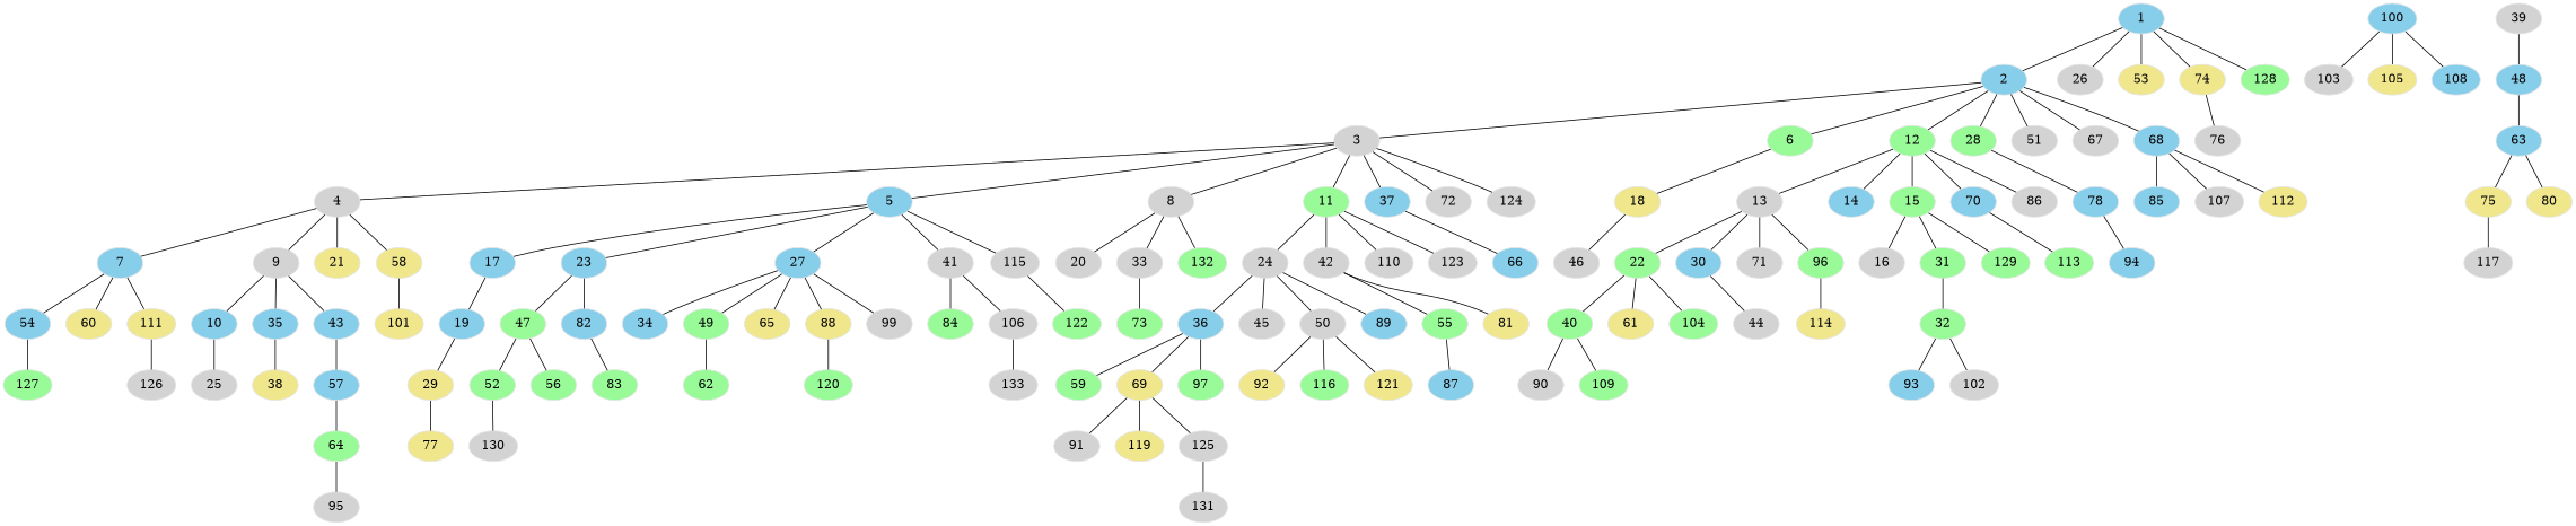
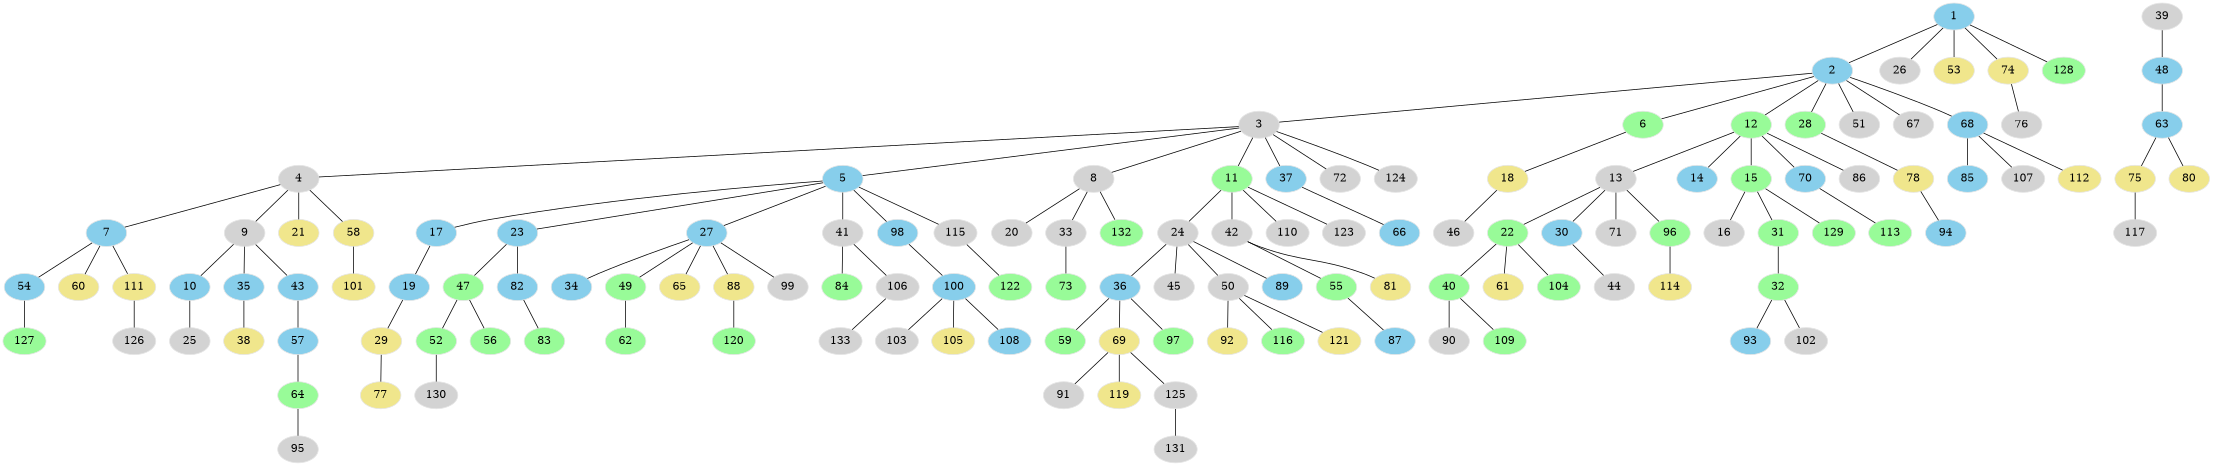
  graph {
    node [color=gray90 fillcolor=lightgrey style=filled]
    1 [fillcolor=skyblue]
    2 [fillcolor=skyblue]
    26
    53 [fillcolor=khaki]
    74 [fillcolor=khaki]
    128 [fillcolor=palegreen]
    3
    6 [fillcolor=palegreen]
    12 [fillcolor=palegreen]
    28 [fillcolor=palegreen]
    51
    67
    68 [fillcolor=skyblue]
    76
    4
    5 [fillcolor=skyblue]
    8
    11 [fillcolor=palegreen]
    37 [fillcolor=skyblue]
    72
    124
    18 [fillcolor=khaki]
    13
    14 [fillcolor=skyblue]
    15 [fillcolor=palegreen]
    70 [fillcolor=skyblue]
    86
-   78 [fillcolor=skyblue]
+   78 [fillcolor=khaki]
    85 [fillcolor=skyblue]
    107
    112 [fillcolor=khaki]
    7 [fillcolor=skyblue]
    9
    21 [fillcolor=khaki]
    58 [fillcolor=khaki]
    17 [fillcolor=skyblue]
    23 [fillcolor=skyblue]
    27 [fillcolor=skyblue]
    41
+   98 [fillcolor=skyblue]
    115
    20
    33
    132 [fillcolor=palegreen]
    24
    42
    110
    123
    66 [fillcolor=skyblue]
    54 [fillcolor=skyblue]
    60 [fillcolor=khaki]
    111 [fillcolor=khaki]
    10 [fillcolor=skyblue]
    35 [fillcolor=skyblue]
    43 [fillcolor=skyblue]
    101 [fillcolor=khaki]
    19 [fillcolor=skyblue]
    47 [fillcolor=palegreen]
    82 [fillcolor=skyblue]
    34 [fillcolor=skyblue]
    49 [fillcolor=palegreen]
    65 [fillcolor=khaki]
    88 [fillcolor=khaki]
    99
    84 [fillcolor=palegreen]
    106
    100 [fillcolor=skyblue]
    122 [fillcolor=palegreen]
    46
    48 [fillcolor=skyblue]
    39
    127 [fillcolor=palegreen]
    126
    73 [fillcolor=palegreen]
    25
    38 [fillcolor=khaki]
    57 [fillcolor=skyblue]
    36 [fillcolor=skyblue]
    45
    50
    89 [fillcolor=skyblue]
    55 [fillcolor=palegreen]
    81 [fillcolor=khaki]
    22 [fillcolor=palegreen]
    30 [fillcolor=skyblue]
    71
    96 [fillcolor=palegreen]
    16
    31 [fillcolor=palegreen]
    129 [fillcolor=palegreen]
    113 [fillcolor=palegreen]
    40 [fillcolor=palegreen]
    61 [fillcolor=khaki]
    104 [fillcolor=palegreen]
    44
    114 [fillcolor=khaki]
    32 [fillcolor=palegreen]
    29 [fillcolor=khaki]
    77 [fillcolor=khaki]
    90
    109 [fillcolor=palegreen]
    52 [fillcolor=palegreen]
    56 [fillcolor=palegreen]
    83 [fillcolor=palegreen]
    59 [fillcolor=palegreen]
    69 [fillcolor=khaki]
    97 [fillcolor=palegreen]
    92 [fillcolor=khaki]
    116 [fillcolor=palegreen]
    121 [fillcolor=khaki]
    62 [fillcolor=palegreen]
    120 [fillcolor=palegreen]
    94 [fillcolor=skyblue]
    93 [fillcolor=skyblue]
    102
    91
    119 [fillcolor=khaki]
    125
    63 [fillcolor=skyblue]
    133
    87 [fillcolor=skyblue]
    64 [fillcolor=palegreen]
    130
    75 [fillcolor=khaki]
    80 [fillcolor=khaki]
    95
    117
    131
    103
    105 [fillcolor=khaki]
    108 [fillcolor=skyblue]
    1 -- 2
    1 -- 26
    1 -- 53
    1 -- 74
    1 -- 128
    2 -- 3
    2 -- 6
    2 -- 12
    2 -- 28
    2 -- 51
    2 -- 67
    2 -- 68
    74 -- 76
    3 -- 4
    3 -- 5
    3 -- 8
    3 -- 11
    3 -- 37
    3 -- 72
    3 -- 124
    6 -- 18
    12 -- 13
    12 -- 14
    12 -- 15
    12 -- 70
    12 -- 86
    28 -- 78
    68 -- 85
    68 -- 107
    68 -- 112
    4 -- 7
    4 -- 9
    4 -- 21
    4 -- 58
    5 -- 17
    5 -- 23
    5 -- 27
    5 -- 41
+   5 -- 98
    5 -- 115
    8 -- 20
    8 -- 33
    8 -- 132
    11 -- 24
    11 -- 42
    11 -- 110
    11 -- 123
    37 -- 66
    18 -- 46
    13 -- 22
    13 -- 30
    13 -- 71
    13 -- 96
    15 -- 16
    15 -- 31
    15 -- 129
    70 -- 113
    78 -- 94
    7 -- 54
    7 -- 60
    7 -- 111
    9 -- 10
    9 -- 35
    9 -- 43
    58 -- 101
    17 -- 19
    23 -- 47
    23 -- 82
    27 -- 34
    27 -- 49
    27 -- 65
    27 -- 88
    27 -- 99
    41 -- 84
    41 -- 106
+   98 -- 100
    115 -- 122
    33 -- 73
    24 -- 36
    24 -- 45
    24 -- 50
    24 -- 89
    42 -- 55
    42 -- 81
    54 -- 127
    111 -- 126
    10 -- 25
    35 -- 38
    43 -- 57
    19 -- 29
    47 -- 52
    47 -- 56
    82 -- 83
    49 -- 62
    88 -- 120
    106 -- 133
    100 -- 103
    100 -- 105
    100 -- 108
    48 -- 63
    39 -- 48
    57 -- 64
    36 -- 59
    36 -- 69
    36 -- 97
    50 -- 92
    50 -- 116
    50 -- 121
    55 -- 87
    22 -- 40
    22 -- 61
    22 -- 104
    30 -- 44
    96 -- 114
    31 -- 32
    40 -- 90
    40 -- 109
    32 -- 93
    32 -- 102
    29 -- 77
    52 -- 130
    69 -- 91
    69 -- 119
    69 -- 125
    125 -- 131
    63 -- 75
    63 -- 80
    64 -- 95
    75 -- 117
  }
